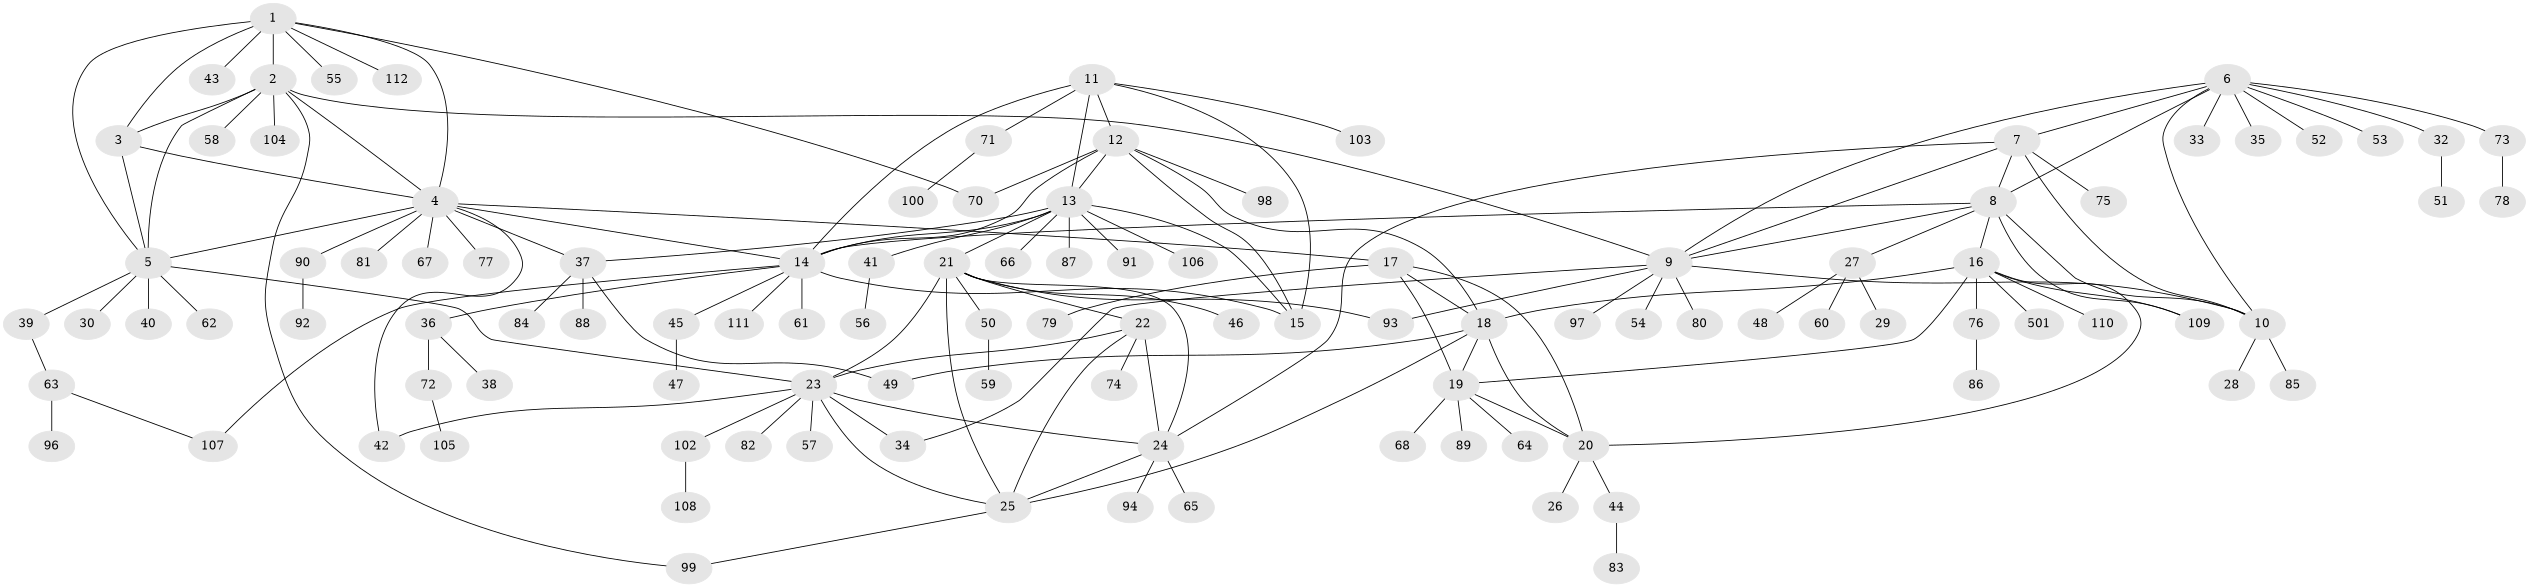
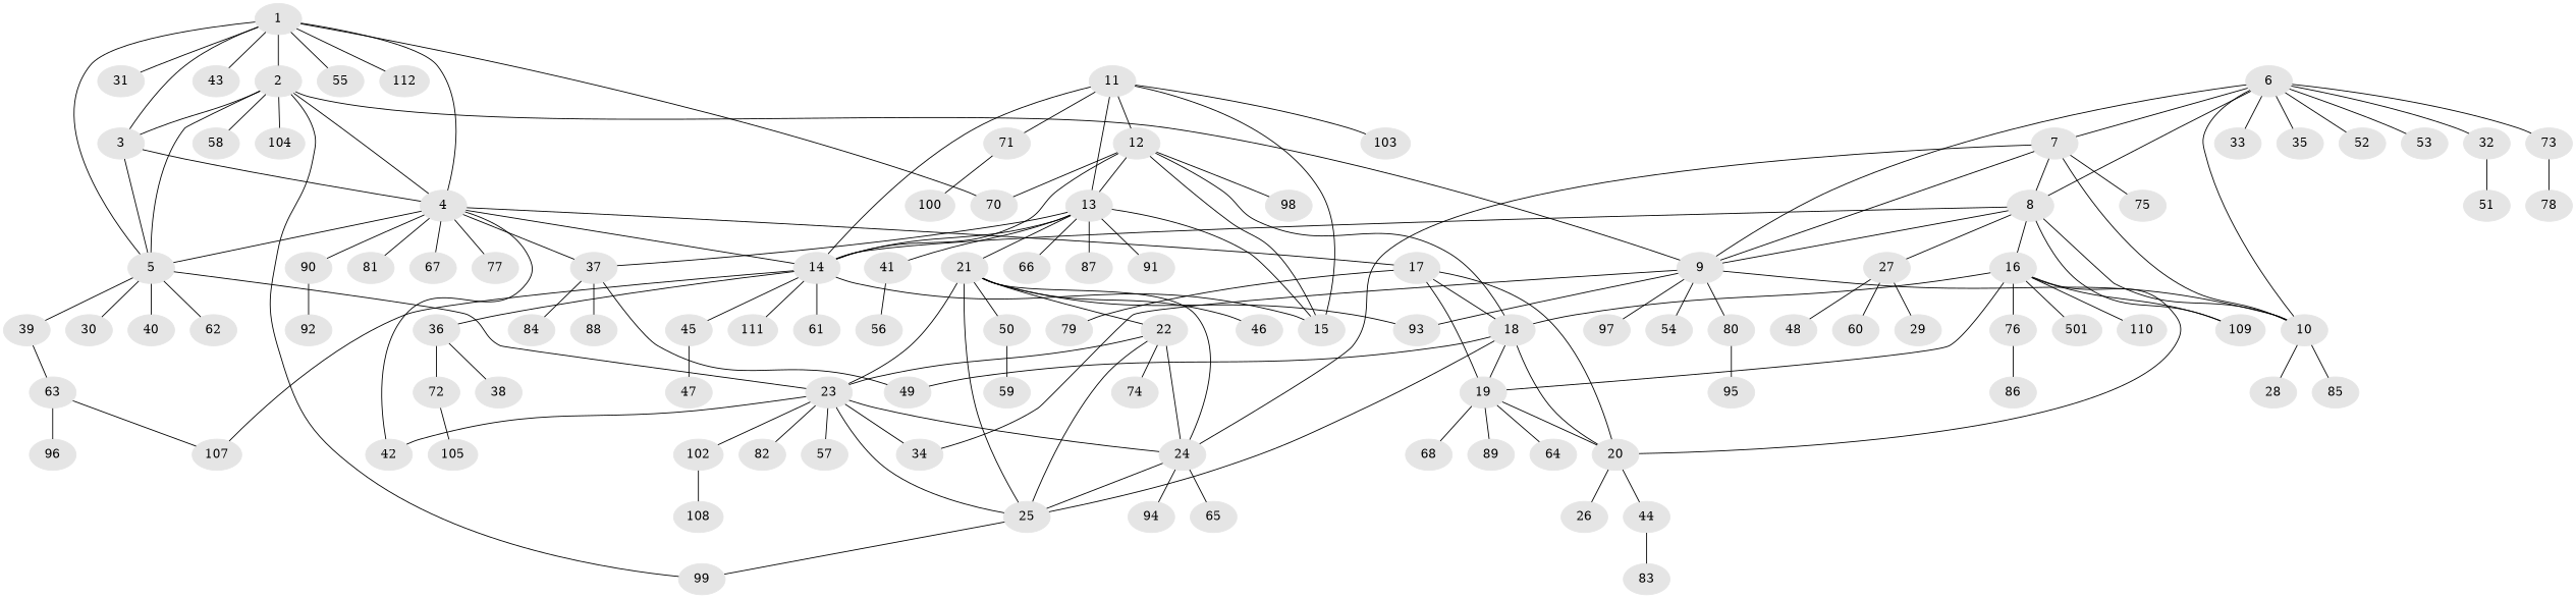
  graph {
    node [color=gray90 style=filled]
    1
    2
    3
    4
    5
+   31
    43
    55
    70
    112
    9
    58
    99
    104
    14
    17
    37
    42
    67
    77
    81
    90
    23
    30
    39
    40
    62
    10
    34
    54
    80
    93
    97
    15
    36
    45
    61
    107
    111
    18
    19
    20
    79
    49
    84
    88
    92
    24
    25
    57
    82
    102
    63
    6
    7
    8
    32
    33
    35
    52
    53
    73
    75
    16
    27
    109
    28
    85
    51
    78
    65
    94
    76
    n74 [label=501]
    110
    29
    48
    60
+   95
    11
    12
    13
    71
    103
    98
    21
    41
    66
    87
    91
-   106
    100
    22
    46
    50
    56
    38
    72
    47
    64
    68
    89
    26
    44
    86
    83
    74
    59
    108
    105
    96
    1 -- 2
    1 -- 3
    1 -- 4
    1 -- 5
+   1 -- 31
    1 -- 43
    1 -- 55
    1 -- 70
    1 -- 112
    2 -- 3
    2 -- 4
    2 -- 5
    2 -- 9
    2 -- 58
    2 -- 99
    2 -- 104
    3 -- 4
    3 -- 5
    4 -- 5
    4 -- 14
    4 -- 17
    4 -- 37
    4 -- 42
    4 -- 67
    4 -- 77
    4 -- 81
    4 -- 90
    5 -- 23
    5 -- 30
    5 -- 39
    5 -- 40
    5 -- 62
    9 -- 10
    9 -- 34
    9 -- 54
    9 -- 80
    9 -- 93
    9 -- 97
    14 -- 15
    14 -- 36
    14 -- 45
    14 -- 61
    14 -- 107
    14 -- 111
    17 -- 18
    17 -- 19
    17 -- 20
    17 -- 79
    37 -- 49
    37 -- 84
    37 -- 88
    90 -- 92
    23 -- 42
    23 -- 34
    23 -- 24
    23 -- 25
    23 -- 57
    23 -- 82
    23 -- 102
    39 -- 63
    10 -- 28
    10 -- 85
+   80 -- 95
    36 -- 38
    36 -- 72
    45 -- 47
    18 -- 19
    18 -- 20
    18 -- 49
    18 -- 25
    19 -- 20
    19 -- 64
    19 -- 68
    19 -- 89
    20 -- 26
    20 -- 44
    24 -- 25
    24 -- 65
    24 -- 94
    25 -- 99
    102 -- 108
    63 -- 107
    63 -- 96
    6 -- 9
    6 -- 10
    6 -- 7
    6 -- 8
    6 -- 32
    6 -- 33
    6 -- 35
    6 -- 52
    6 -- 53
    6 -- 73
    7 -- 9
    7 -- 10
    7 -- 24
    7 -- 8
    7 -- 75
    8 -- 9
    8 -- 14
    8 -- 10
    8 -- 16
    8 -- 27
    8 -- 109
    32 -- 51
    73 -- 78
    16 -- 18
    16 -- 19
    16 -- 20
    16 -- 109
    16 -- 76
    16 -- n74
    16 -- 110
    27 -- 29
    27 -- 48
    27 -- 60
    76 -- 86
    11 -- 14
    11 -- 15
    11 -- 12
    11 -- 13
    11 -- 71
    11 -- 103
    12 -- 70
    12 -- 14
    12 -- 15
    12 -- 18
    12 -- 13
    12 -- 98
    13 -- 14
    13 -- 37
    13 -- 15
    13 -- 21
    13 -- 41
    13 -- 66
    13 -- 87
    13 -- 91
-   13 -- 106
    71 -- 100
    21 -- 23
    21 -- 93
    21 -- 24
    21 -- 25
    21 -- 22
    21 -- 46
    21 -- 50
    41 -- 56
    22 -- 23
    22 -- 24
    22 -- 25
    22 -- 74
    50 -- 59
    72 -- 105
    44 -- 83
  }
